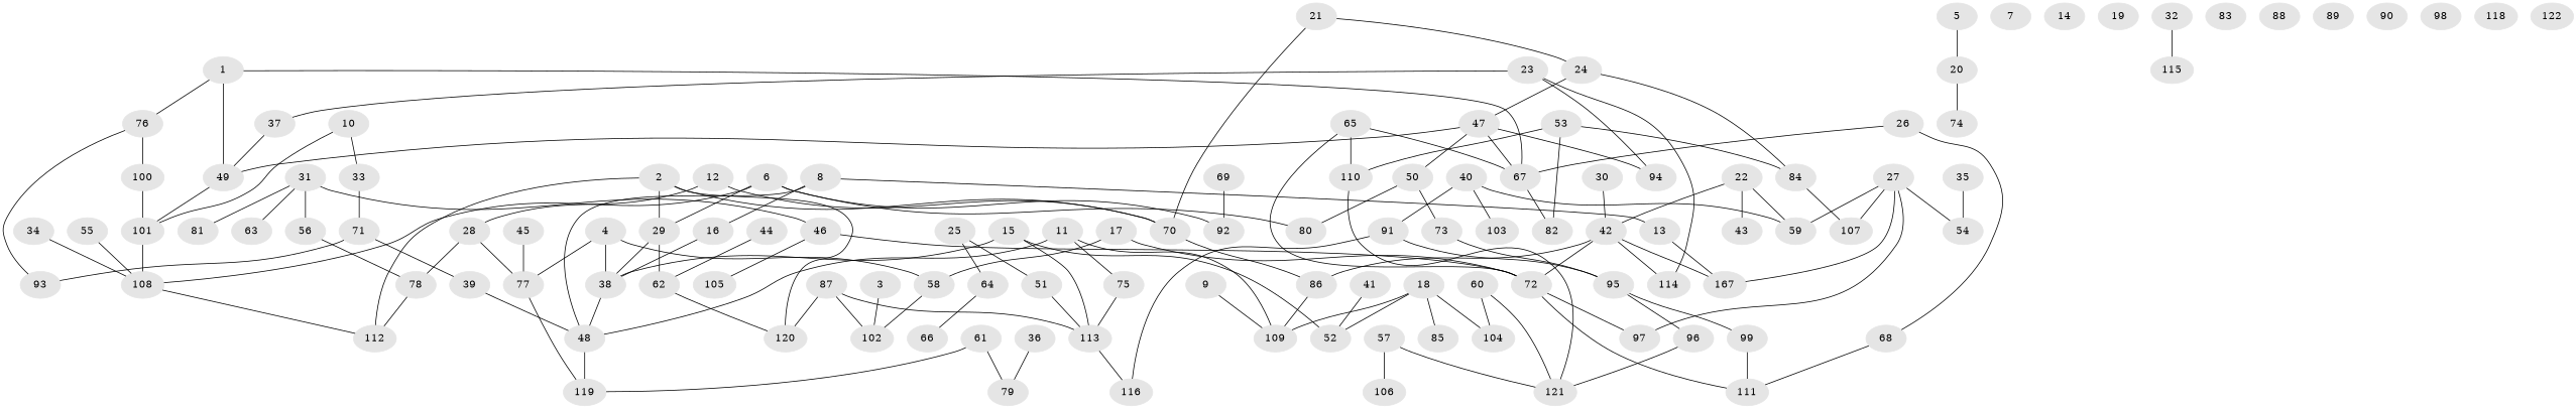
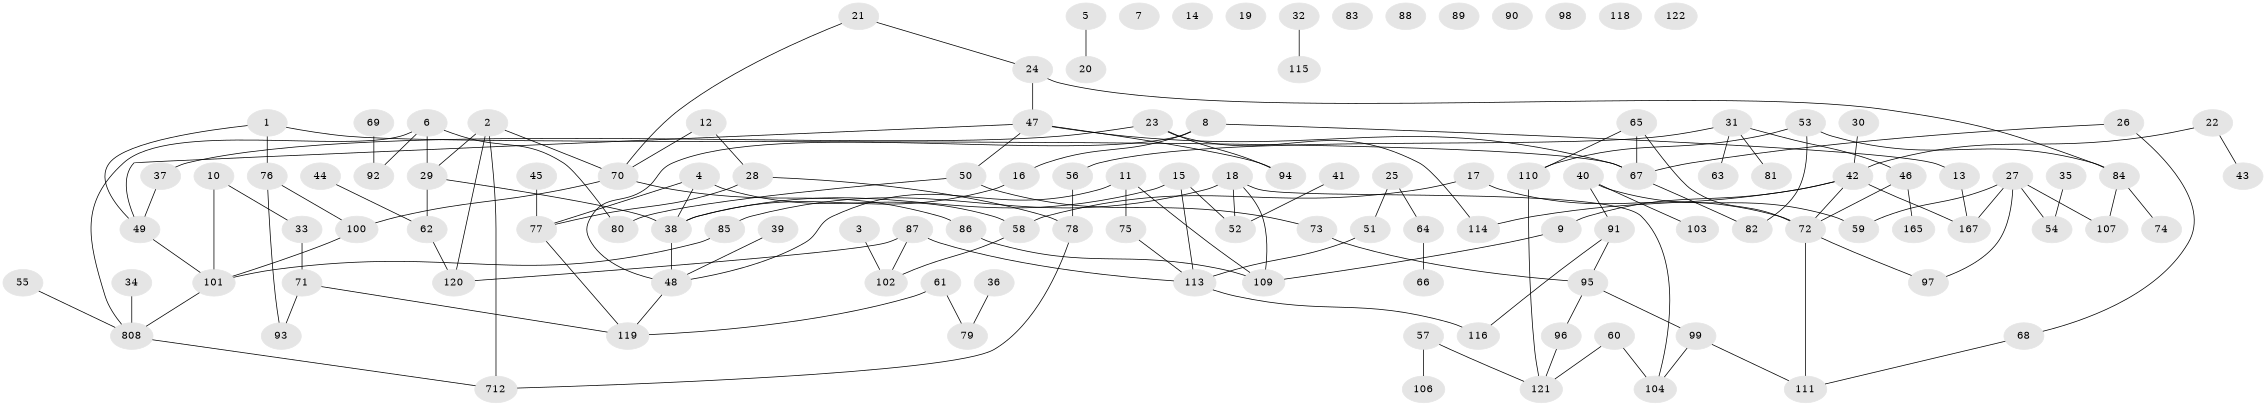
  graph {
    node [color=gray90 style=filled]
    1
    49
    67
    76
    101
    82
    100
    93
    2
    29
    70
-   112
+   112 [label=712]
    120
    38
    62
    86
    3
    102
    4
    58
    77
    48
    119
    5
    20
    74
    6
    80
    92
-   108
+   108 [label=808]
    7
    8
    13
    16
    n35 [label=167]
    9
    109
    10
    33
    71
    11
    75
    113
    12
    28
    78
    14
    15
    52
    116
    17
    72
    97
    111
    18
    85
    104
    19
    21
    24
    47
    84
    22
    42
    43
    59
    114
    23
    37
    94
    50
    107
    25
    51
    64
    66
    26
    68
    27
    54
    30
    31
    46
    56
    63
    81
-   105
+   105 [label=165]
    32
    115
    34
    35
    36
    79
    39
    40
    91
    103
    95
    41
    44
    45
    73
    53
    110
    121
    55
    57
    106
    60
    61
    65
    69
    96
    99
    83
    87
    88
    89
    90
    98
    118
    122
    1 -- 49
    1 -- 67
    1 -- 76
    49 -- 101
    67 -- 82
    76 -- 100
    76 -- 93
    101 -- 108
    100 -- 101
    2 -- 29
    2 -- 70
    2 -- 112
    2 -- 120
    29 -- 38
    29 -- 62
+   70 -- 100
    70 -- 86
    38 -- 48
    62 -- 120
    86 -- 109
    3 -- 102
    4 -- 38
    4 -- 58
    4 -- 77
    58 -- 102
    77 -- 119
    48 -- 119
    5 -- 20
-   20 -- 74
+   84 -- 74
    6 -- 29
    6 -- 80
    6 -- 92
    6 -- 108
    108 -- 112
    8 -- 48
    8 -- 13
    8 -- 16
    13 -- n35
    16 -- 38
    9 -- 109
    10 -- 101
    10 -- 33
    33 -- 71
    71 -- 93
-   71 -- 39
+   71 -- 119
    11 -- 48
    11 -- 109
    11 -- 75
    75 -- 113
    113 -- 116
    12 -- 70
    12 -- 28
    28 -- 77
    28 -- 78
    78 -- 112
    15 -- 38
    15 -- 113
    15 -- 52
    17 -- 58
    17 -- 72
    72 -- 97
    72 -- 111
    18 -- 109
    18 -- 52
    18 -- 85
    18 -- 104
+   85 -- 101
    21 -- 70
    21 -- 24
    24 -- 47
    24 -- 84
    47 -- 49
    47 -- 67
    47 -- 94
    47 -- 50
    84 -- 107
    22 -- 42
    22 -- 43
-   22 -- 59
-   42 -- 86
+   42 -- 9
    42 -- n35
    42 -- 72
    42 -- 114
    23 -- 114
    23 -- 37
    23 -- 94
    37 -- 49
    50 -- 80
    50 -- 73
    25 -- 51
    25 -- 64
    51 -- 113
    64 -- 66
    26 -- 67
    26 -- 68
    68 -- 111
    27 -- n35
    27 -- 97
    27 -- 59
    27 -- 107
    27 -- 54
    30 -- 42
    31 -- 46
    31 -- 56
    31 -- 63
    31 -- 81
    46 -- 72
    46 -- 105
    56 -- 78
    32 -- 115
    34 -- 108
    35 -- 54
    36 -- 79
    39 -- 48
    40 -- 59
    40 -- 91
    40 -- 103
    91 -- 116
    91 -- 95
    95 -- 96
    95 -- 99
    41 -- 52
    44 -- 62
    45 -- 77
    73 -- 95
    53 -- 82
    53 -- 84
    53 -- 110
    110 -- 121
    55 -- 108
    57 -- 121
    57 -- 106
    60 -- 104
    60 -- 121
    61 -- 119
    61 -- 79
    65 -- 67
    65 -- 72
    65 -- 110
    69 -- 92
    96 -- 121
    99 -- 111
+   99 -- 104
    87 -- 120
    87 -- 102
    87 -- 113
  }
